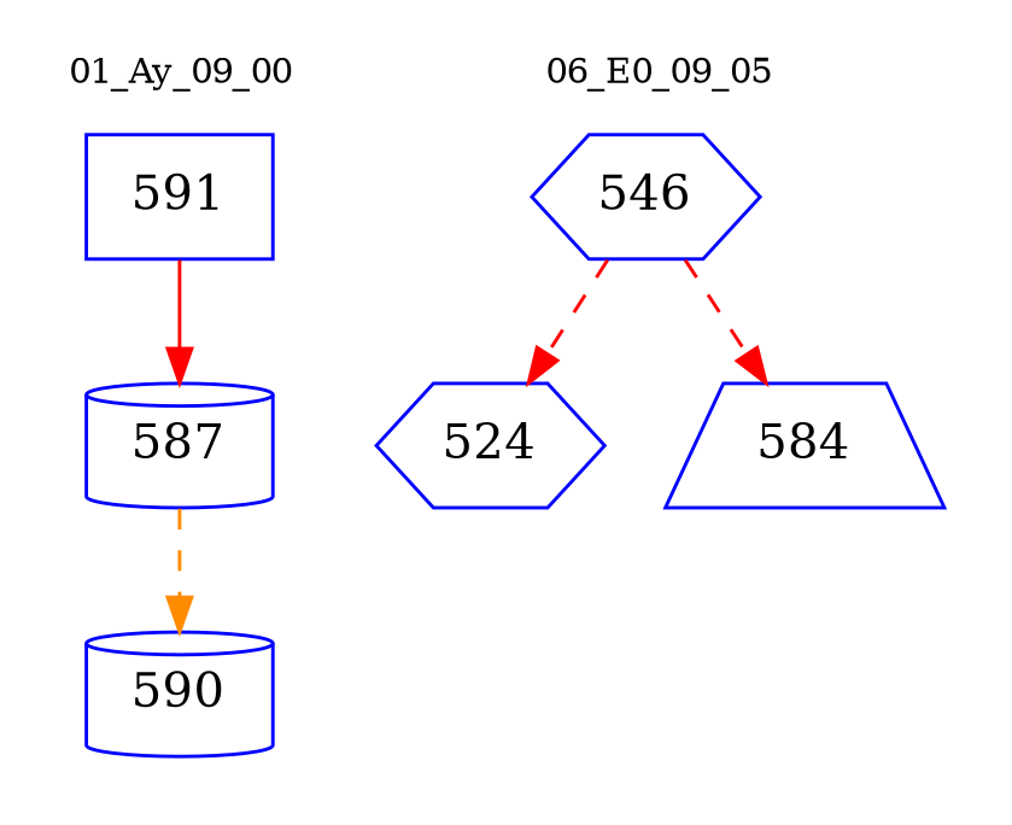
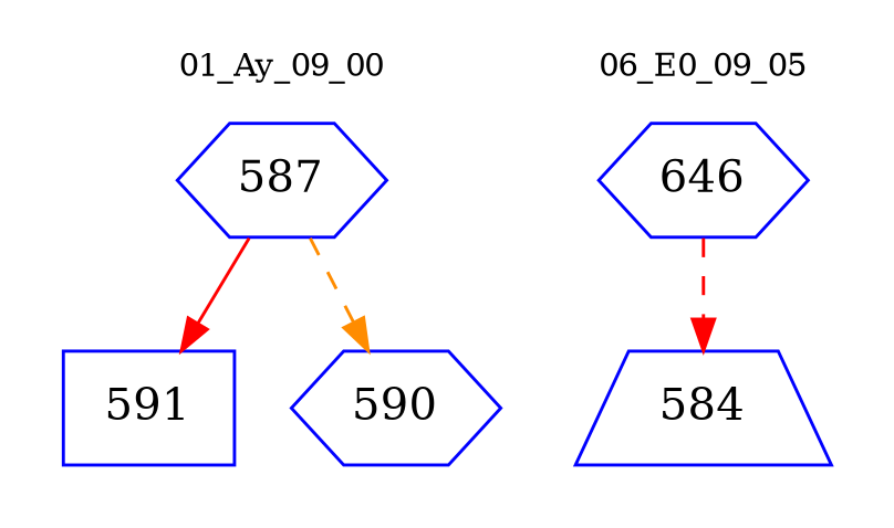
  digraph {
    node [color=blue shape=cylinder]
    edge [color=red style=dashed]
-   n1 [label=587]
+   n1 [label=587 shape=hexagon]
    n2 [label=591 shape=box]
-   n3 [label=590]
-   n4 [label=546 shape=hexagon]
-   n5 [label=524 shape=hexagon]
+   n3 [label=590 shape=hexagon]
+   n4 [label=646 shape=hexagon]
    n6 [label=584 shape=trapezium]
    subgraph cluster_1 {
      color=white
      fontsize=10
      label="01_Ay_09_00"
      n1
      n2
      n3
    }
    subgraph cluster_2 {
      color=white
      fontsize=10
      label="06_E0_09_05"
      n4
-     n5
      n6
    }
-   n2 -> n1 [style=solid]
+   n1 -> n2 [style=solid]
    n1 -> n3 [color=darkorange]
-   n4 -> n5
    n4 -> n6
  }
